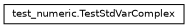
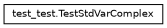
  digraph {
    rankdir=TB
-   n1 [color=black fillcolor=white fontname=Helvetica fontsize=10 height=0.2 label="test_numeric.TestStdVarComplex" shape=record style=filled width=0.4]
+   n1 [color=black fillcolor=white fontname=Helvetica fontsize=10 height=0.2 label="test_test.TestStdVarComplex" shape=record style=filled width=0.4]
  }
